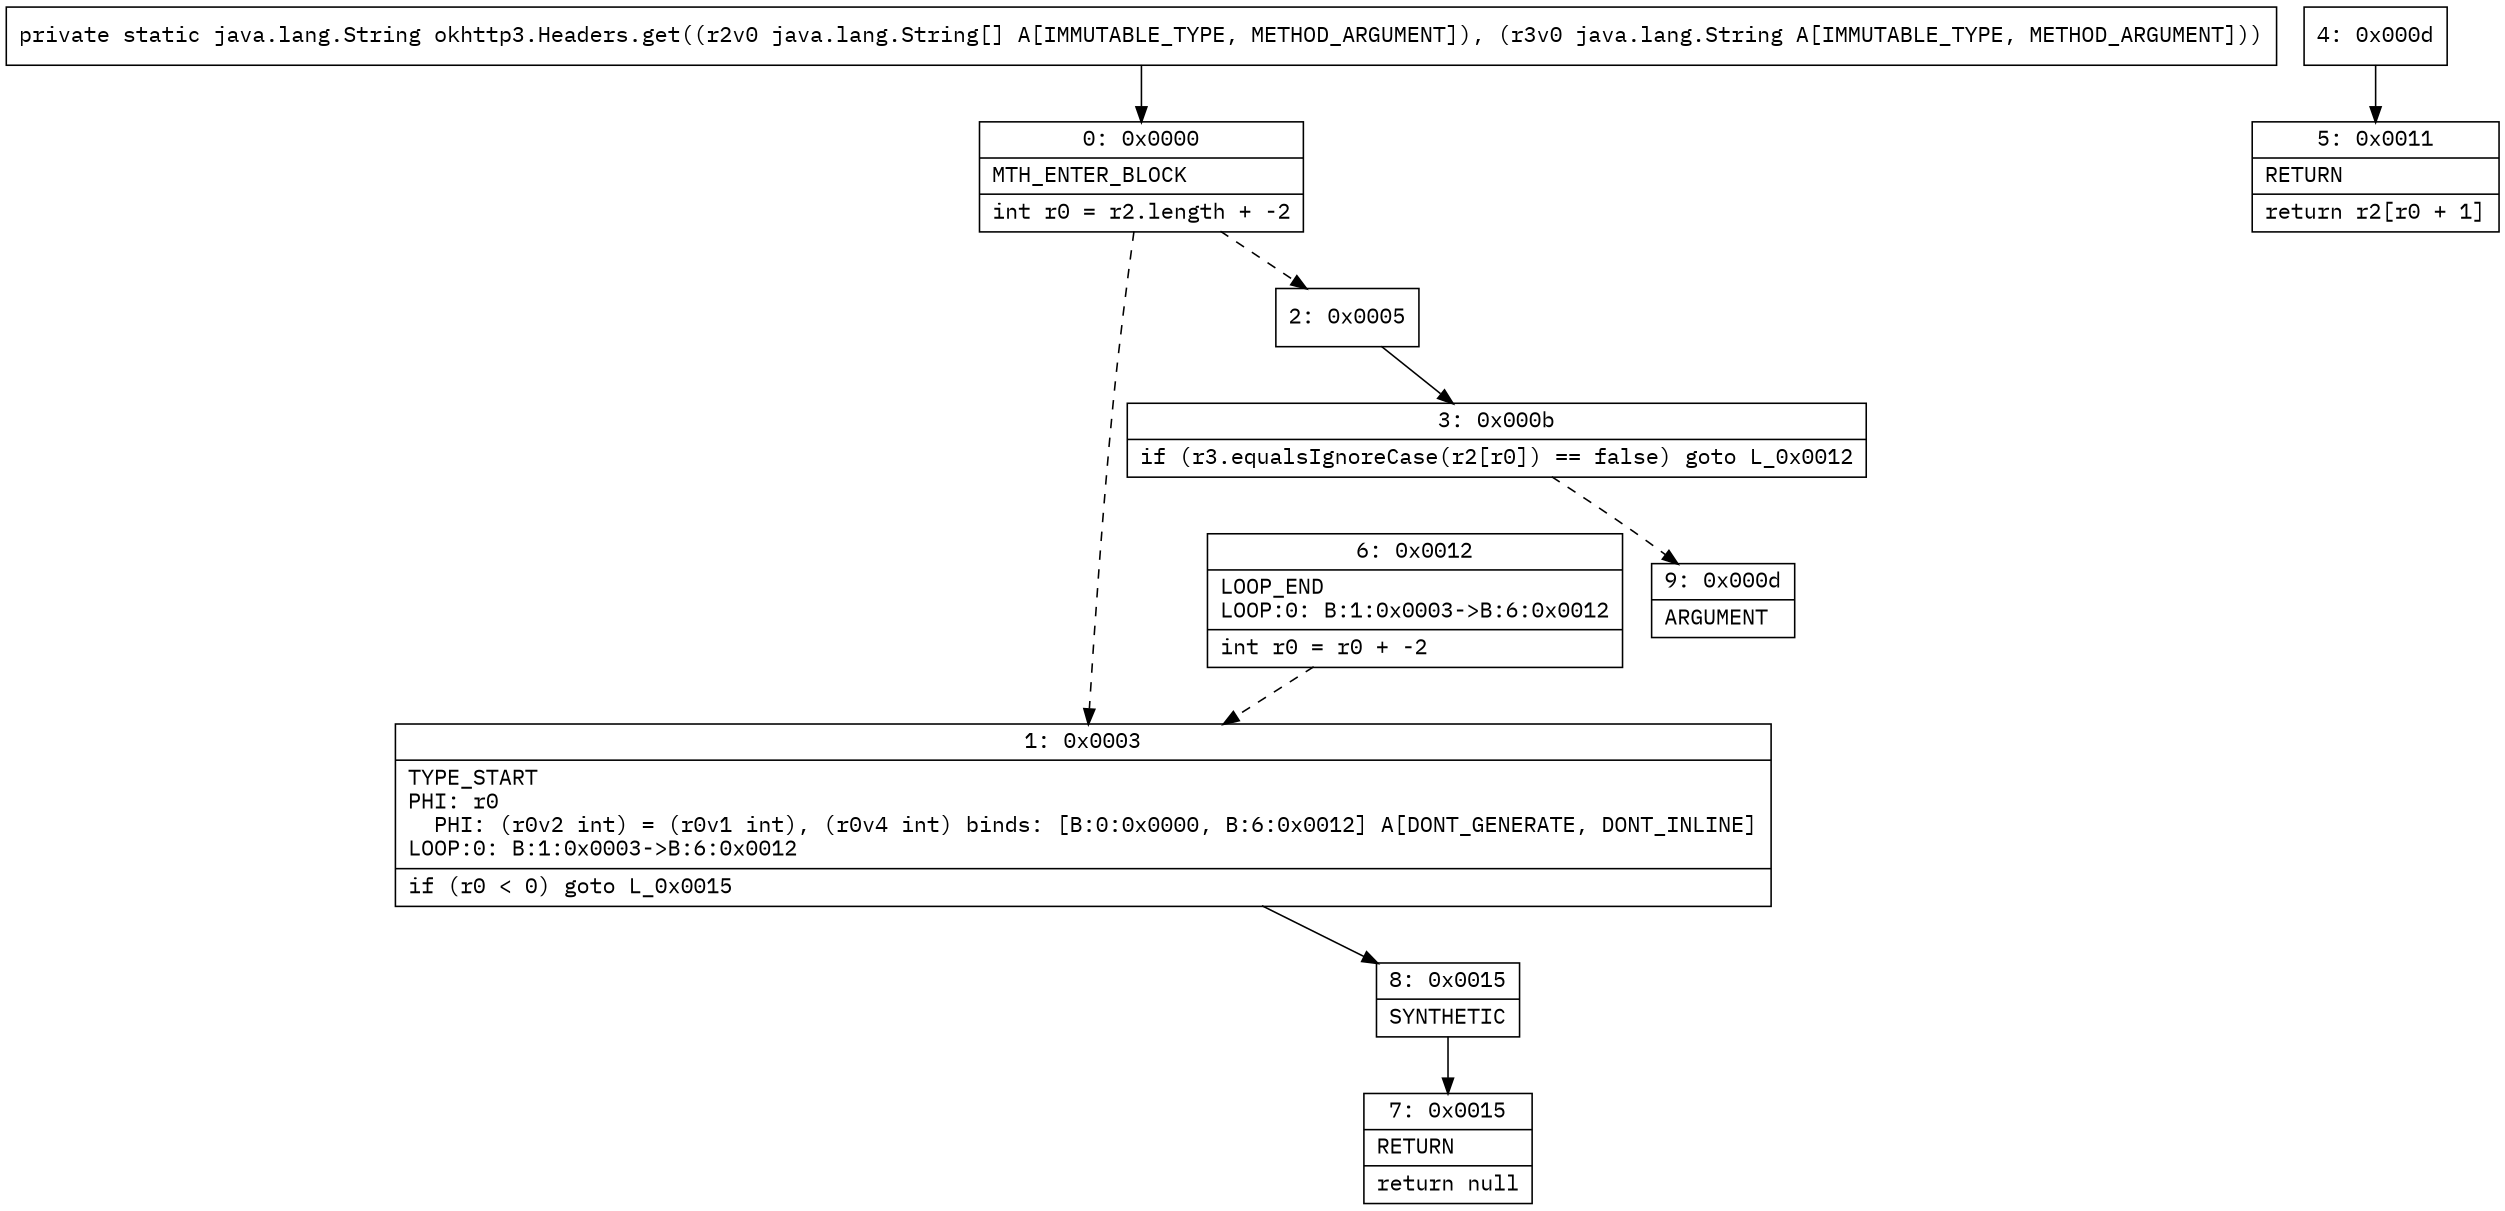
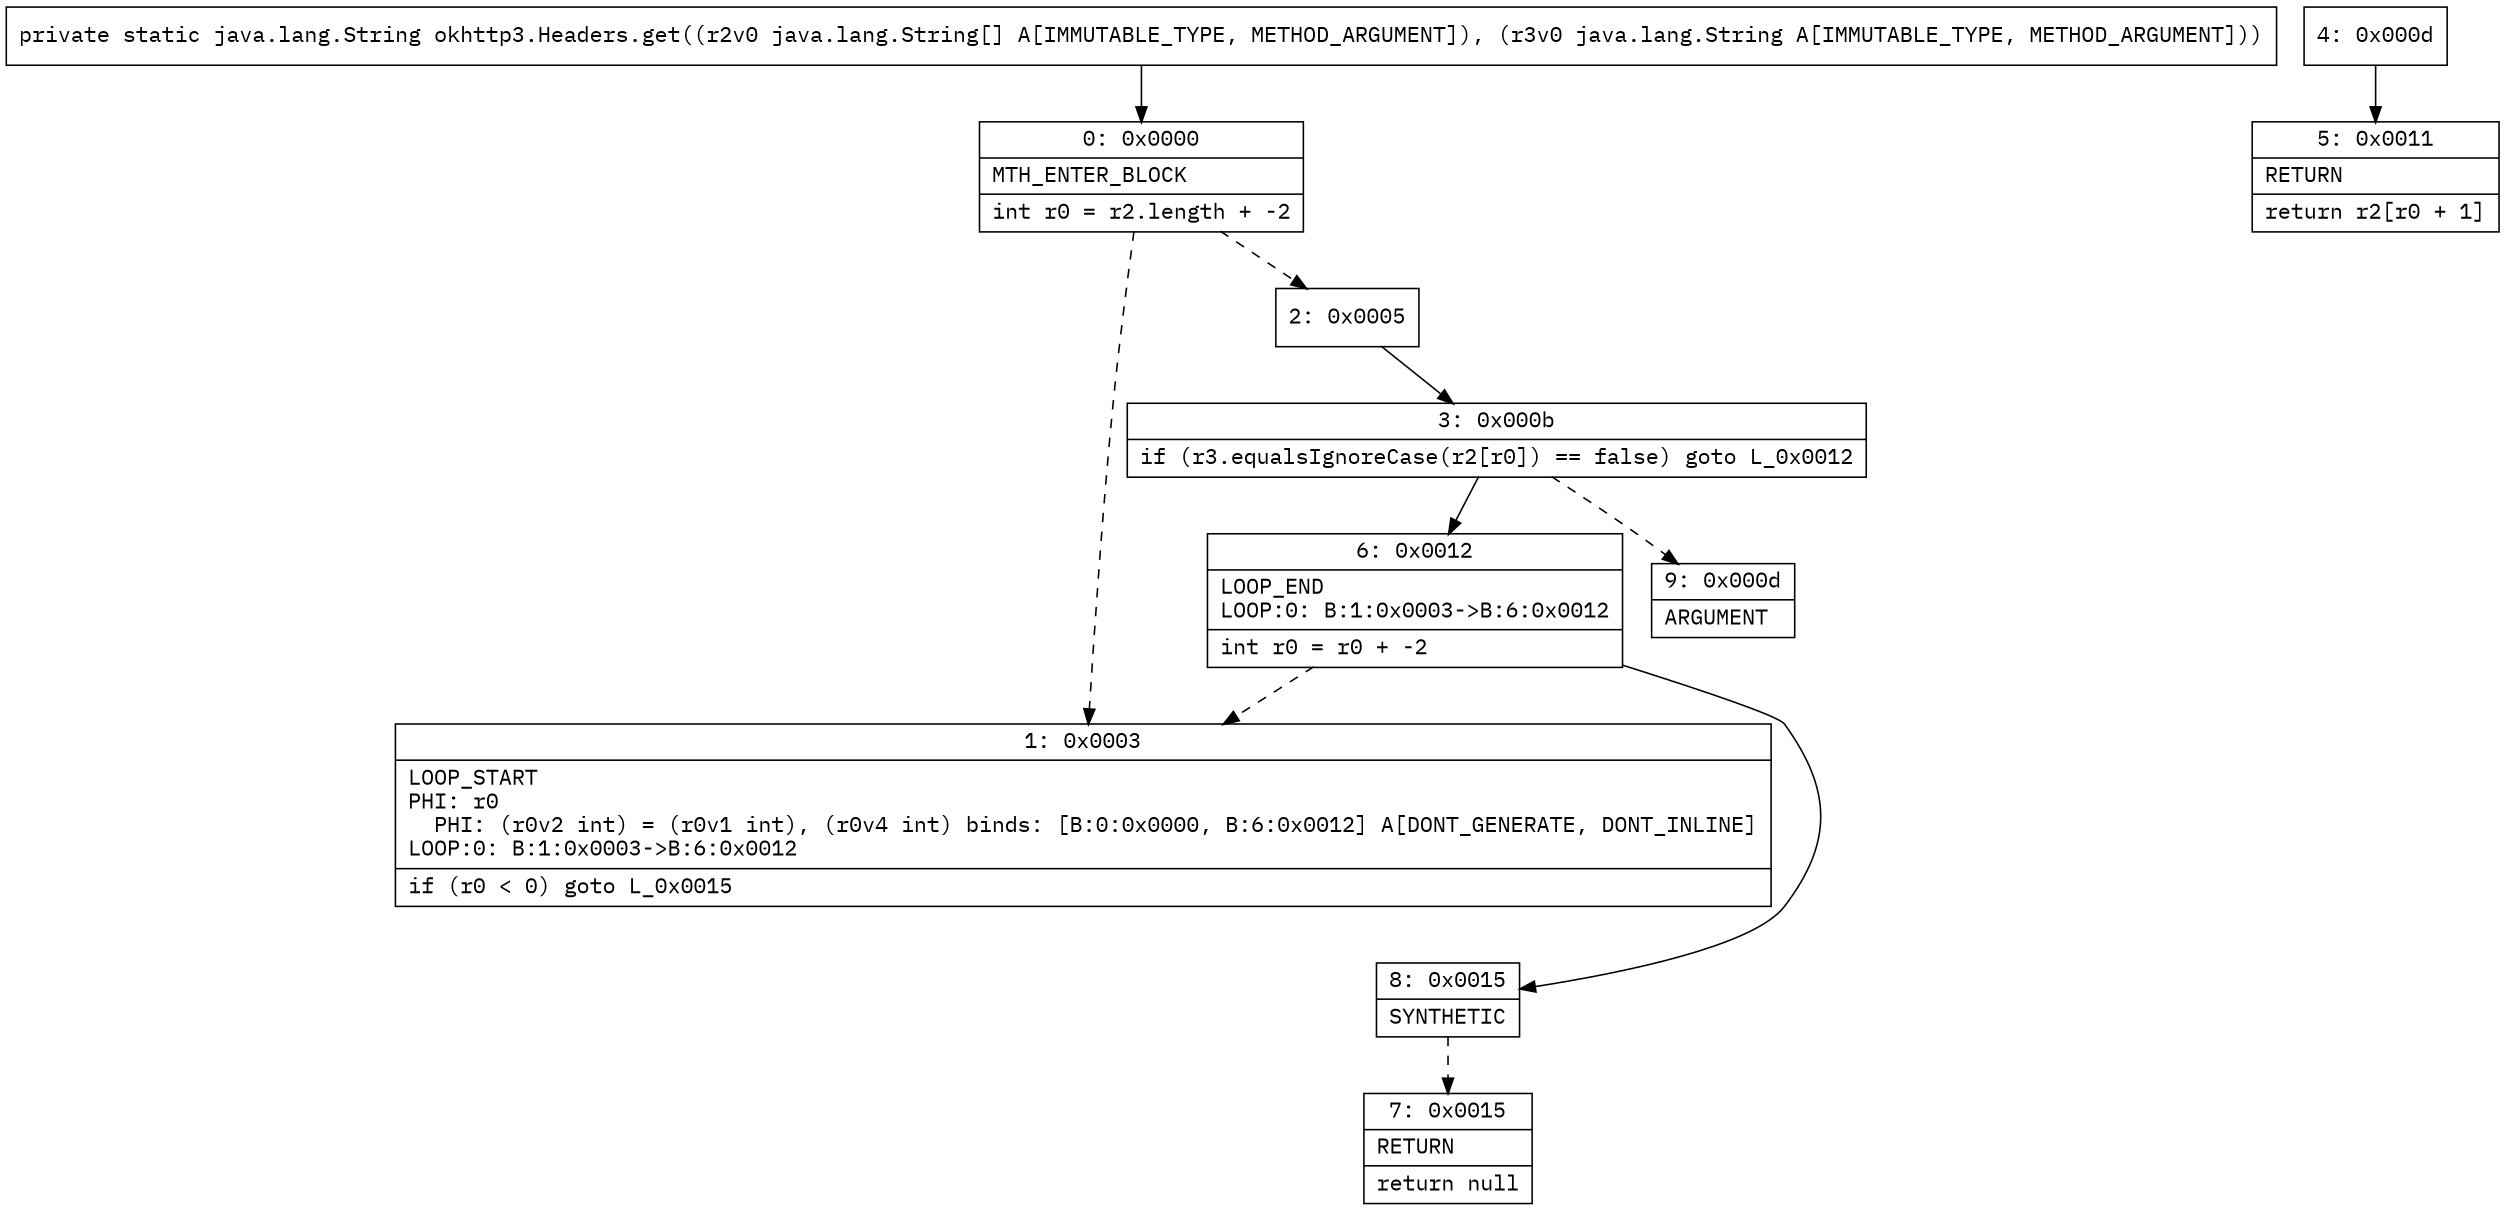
  digraph {
    fontname="IBM Plex Mono"
    node [fontname="IBM Plex Mono" shape=record]
    edge [fontname="IBM Plex Mono"]
    n1 [label="{0\:\ 0x0000|MTH_ENTER_BLOCK\l|int r0 = r2.length + \-2\l}"]
-   n2 [label="{1\:\ 0x0003|TYPE_START\lPHI: r0 \l  PHI: (r0v2 int) = (r0v1 int), (r0v4 int) binds: [B:0:0x0000, B:6:0x0012] A[DONT_GENERATE, DONT_INLINE]\lLOOP:0: B:1:0x0003\-\>B:6:0x0012\l|if (r0 \< 0) goto L_0x0015\l}"]
+   n2 [label="{1\:\ 0x0003|LOOP_START\lPHI: r0 \l  PHI: (r0v2 int) = (r0v1 int), (r0v4 int) binds: [B:0:0x0000, B:6:0x0012] A[DONT_GENERATE, DONT_INLINE]\lLOOP:0: B:1:0x0003\-\>B:6:0x0012\l|if (r0 \< 0) goto L_0x0015\l}"]
    n3 [label="{2\:\ 0x0005}"]
    n4 [label="{8\:\ 0x0015|SYNTHETIC\l}"]
    n5 [label="{3\:\ 0x000b|if (r3.equalsIgnoreCase(r2[r0]) == false) goto L_0x0012\l}"]
    n6 [label="{7\:\ 0x0015|RETURN\l|return null\l}"]
    n7 [label="{6\:\ 0x0012|LOOP_END\lLOOP:0: B:1:0x0003\-\>B:6:0x0012\l|int r0 = r0 + \-2\l}"]
    n8 [label="{9\:\ 0x000d|ARGUMENT\l}"]
    n9 [label="{4\:\ 0x000d}"]
    n10 [label="{5\:\ 0x0011|RETURN\l|return r2[r0 + 1]\l}"]
    n11 [label="{private static java.lang.String okhttp3.Headers.get((r2v0 java.lang.String[] A[IMMUTABLE_TYPE, METHOD_ARGUMENT]), (r3v0 java.lang.String A[IMMUTABLE_TYPE, METHOD_ARGUMENT])) }"]
    n1 -> n2 [style=dashed]
    n1 -> n3 [style=dashed]
-   n2 -> n4
+   n7 -> n4
    n3 -> n5
-   n4 -> n6
+   n4 -> n6 [style=dashed]
+   n5 -> n7
    n5 -> n8 [style=dashed]
    n7 -> n2 [style=dashed]
    n9 -> n10
    n11 -> n1
  }
